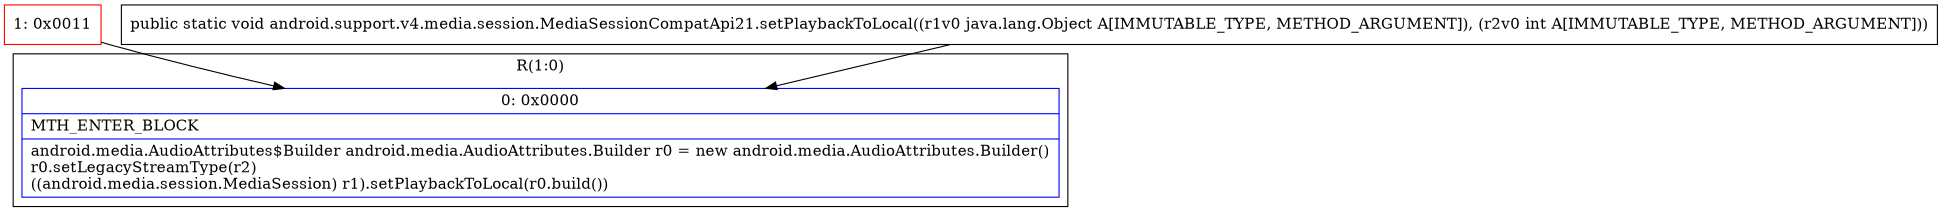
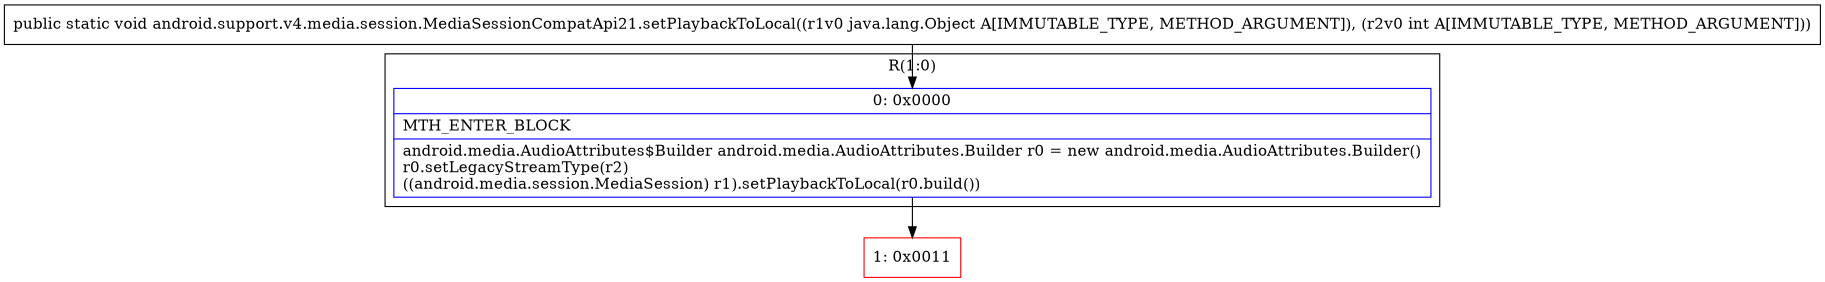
  digraph {
    node [shape=record]
    n1 [color=blue label="{0\:\ 0x0000|MTH_ENTER_BLOCK\l|android.media.AudioAttributes$Builder android.media.AudioAttributes.Builder r0 = new android.media.AudioAttributes.Builder()\lr0.setLegacyStreamType(r2)\l((android.media.session.MediaSession) r1).setPlaybackToLocal(r0.build())\l}"]
    n2 [color=red label="{1\:\ 0x0011}"]
    n3 [label="{public static void android.support.v4.media.session.MediaSessionCompatApi21.setPlaybackToLocal((r1v0 java.lang.Object A[IMMUTABLE_TYPE, METHOD_ARGUMENT]), (r2v0 int A[IMMUTABLE_TYPE, METHOD_ARGUMENT])) }"]
    subgraph cluster_1 {
      label="R(1:0)"
      n1
    }
-   n2 -> n1
+   n1 -> n2
    n3 -> n1
  }
